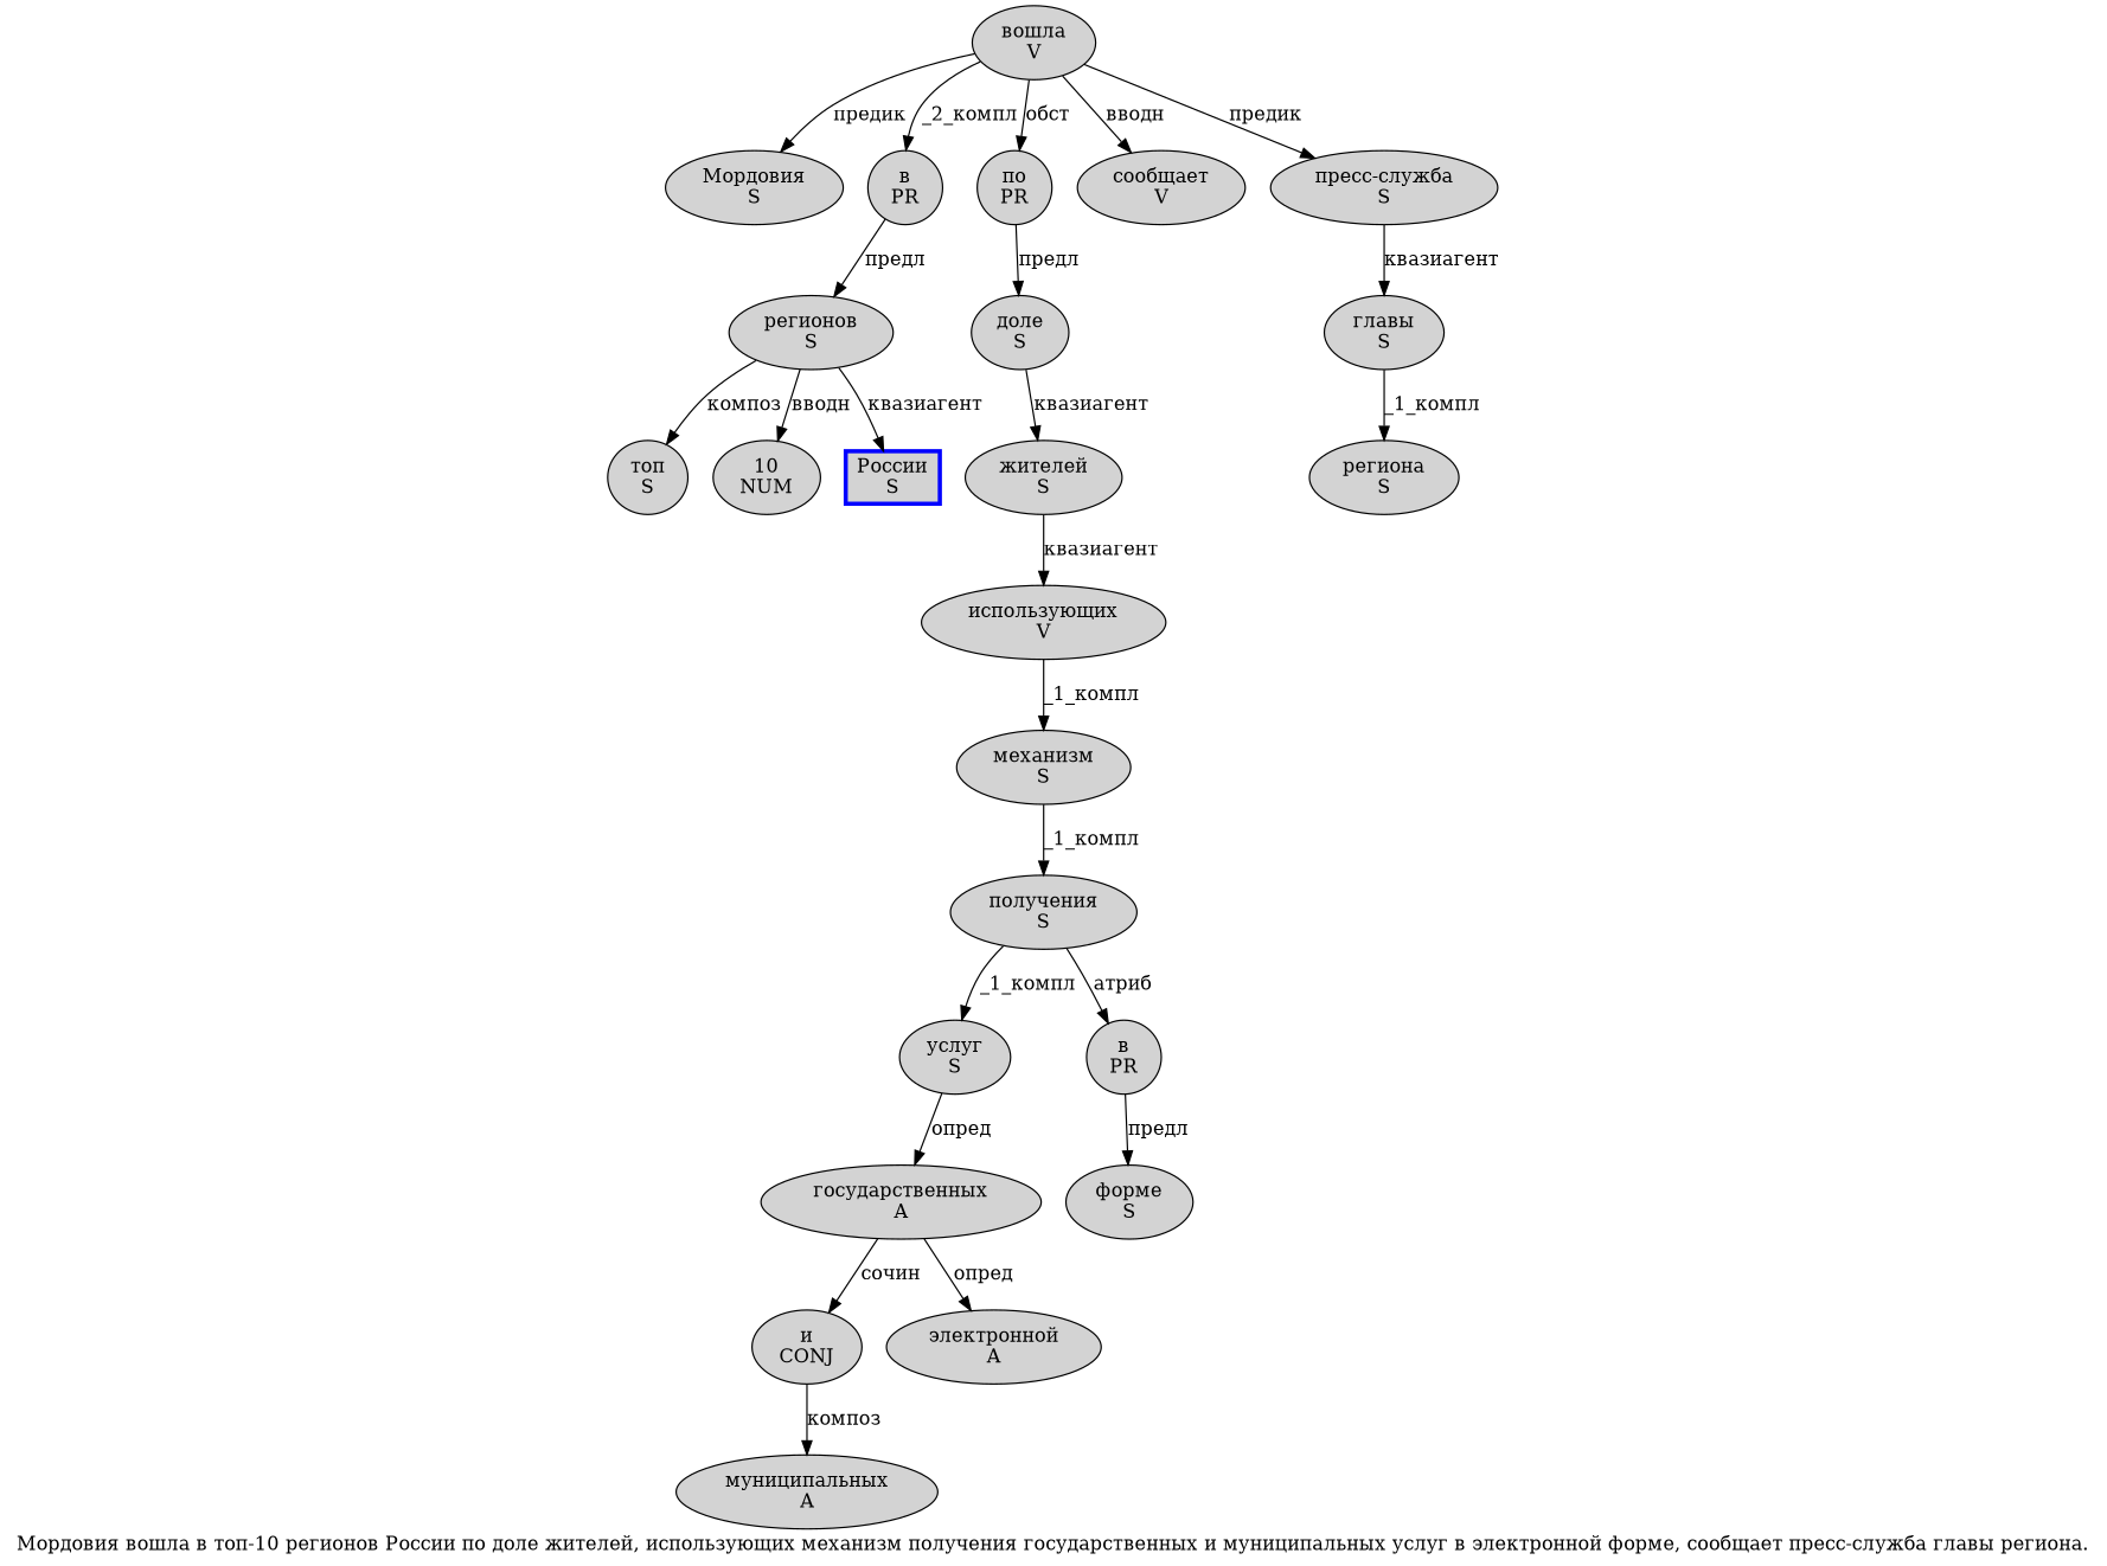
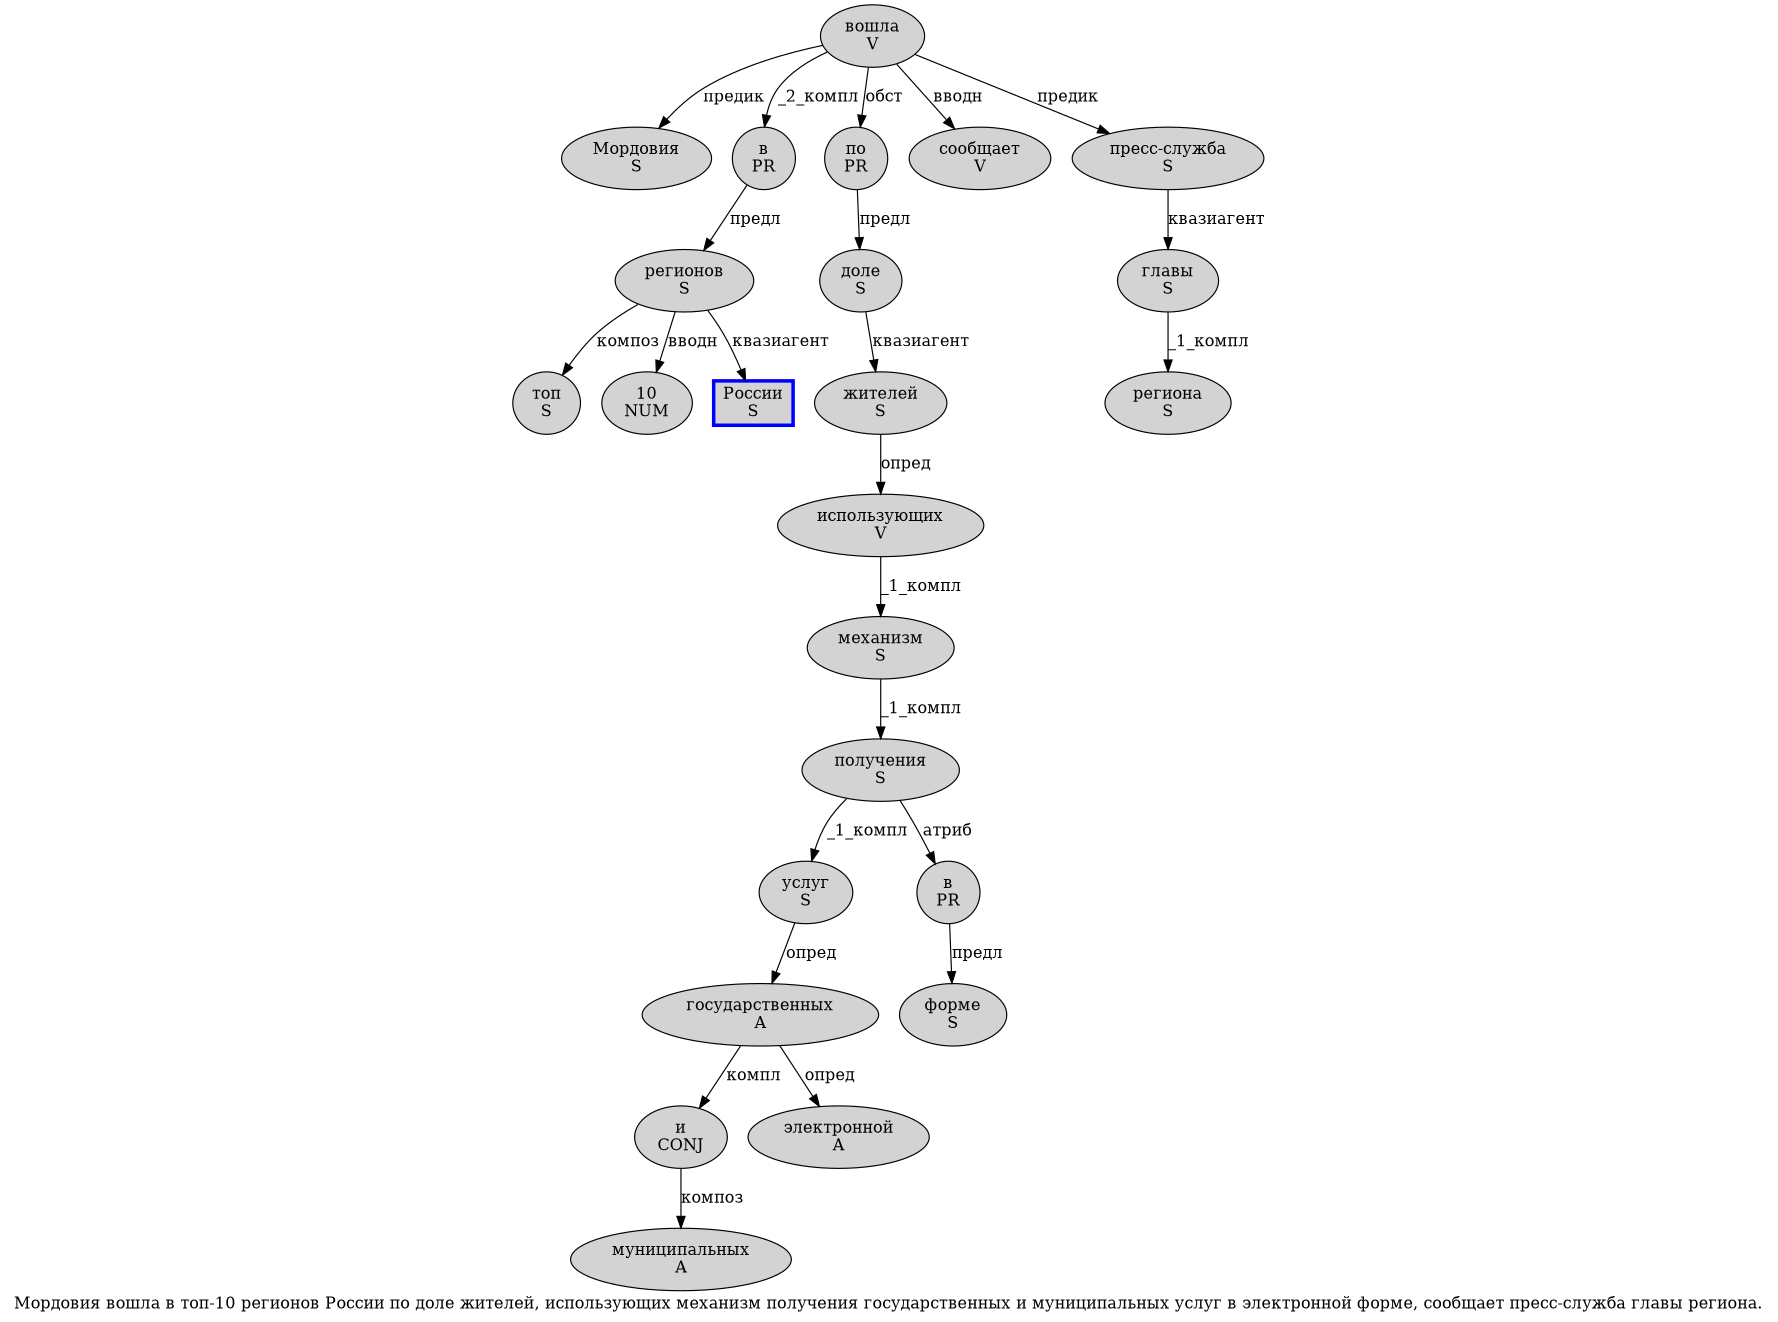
  digraph {
    label="Мордовия вошла в топ-10 регионов России по доле жителей, использующих механизм получения государственных и муниципальных услуг в электронной форме, сообщает пресс-служба главы региона."
    node [fillcolor=lightgray penwidth=1 shape=ellipse style=filled]
    n1 [label="Мордовия\nS"]
    n2 [label="вошла\nV"]
    n3 [label="в\nPR"]
    n4 [label="по\nPR"]
    n5 [label="сообщает\nV"]
    n6 [label="пресс-служба\nS"]
    n7 [label="регионов\nS"]
    n8 [label="доле\nS"]
    n9 [label="топ\nS"]
    n10 [label="10\nNUM"]
    n11 [color=blue label="России\nS" penwidth=3 shape=box]
    n12 [label="жителей\nS"]
    n13 [label="использующих\nV"]
    n14 [label="механизм\nS"]
    n15 [label="получения\nS"]
    n16 [label="услуг\nS"]
    n17 [label="в\nPR"]
    n18 [label="государственных\nA"]
    n19 [label="форме\nS"]
    n20 [label="и\nCONJ"]
    n21 [label="электронной\nA"]
    n22 [label="муниципальных\nA"]
    n23 [label="главы\nS"]
    n24 [label="региона\nS"]
    n2 -> n1 [label="предик"]
    n2 -> n3 [label="_2_компл"]
    n2 -> n4 [label="обст"]
    n2 -> n5 [label="вводн"]
    n2 -> n6 [label="предик"]
    n3 -> n7 [label="предл"]
    n4 -> n8 [label="предл"]
    n6 -> n23 [label="квазиагент"]
    n7 -> n9 [label="композ"]
    n7 -> n10 [label="вводн"]
    n7 -> n11 [label="квазиагент"]
    n8 -> n12 [label="квазиагент"]
-   n12 -> n13 [label="квазиагент"]
+   n12 -> n13 [label="опред"]
    n13 -> n14 [label="_1_компл"]
    n14 -> n15 [label="_1_компл"]
    n15 -> n16 [label="_1_компл"]
    n15 -> n17 [label="атриб"]
    n16 -> n18 [label="опред"]
    n17 -> n19 [label="предл"]
-   n18 -> n20 [label="сочин"]
+   n18 -> n20 [label="компл"]
    n18 -> n21 [label="опред"]
    n20 -> n22 [label="композ"]
    n23 -> n24 [label="_1_компл"]
  }
